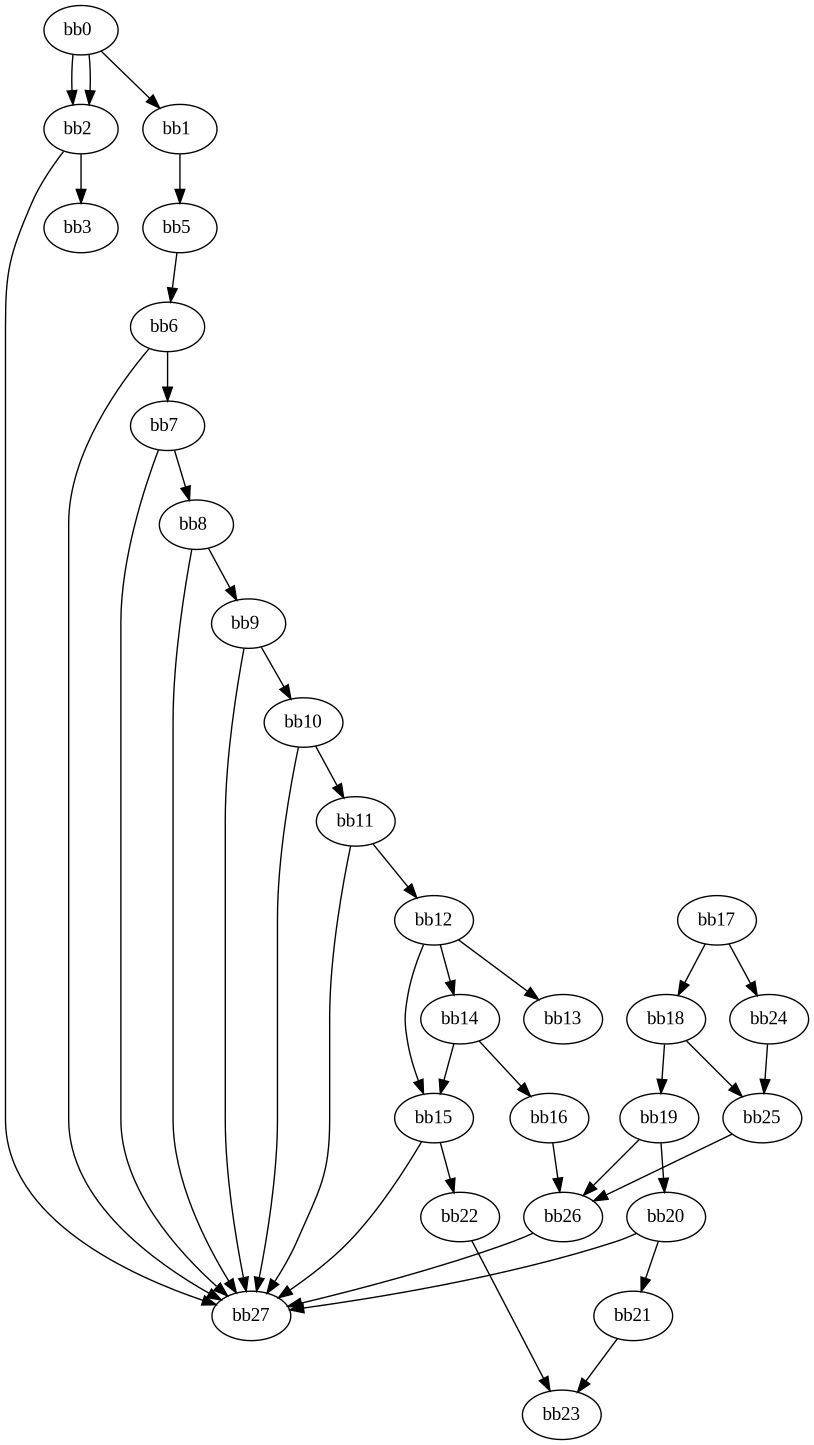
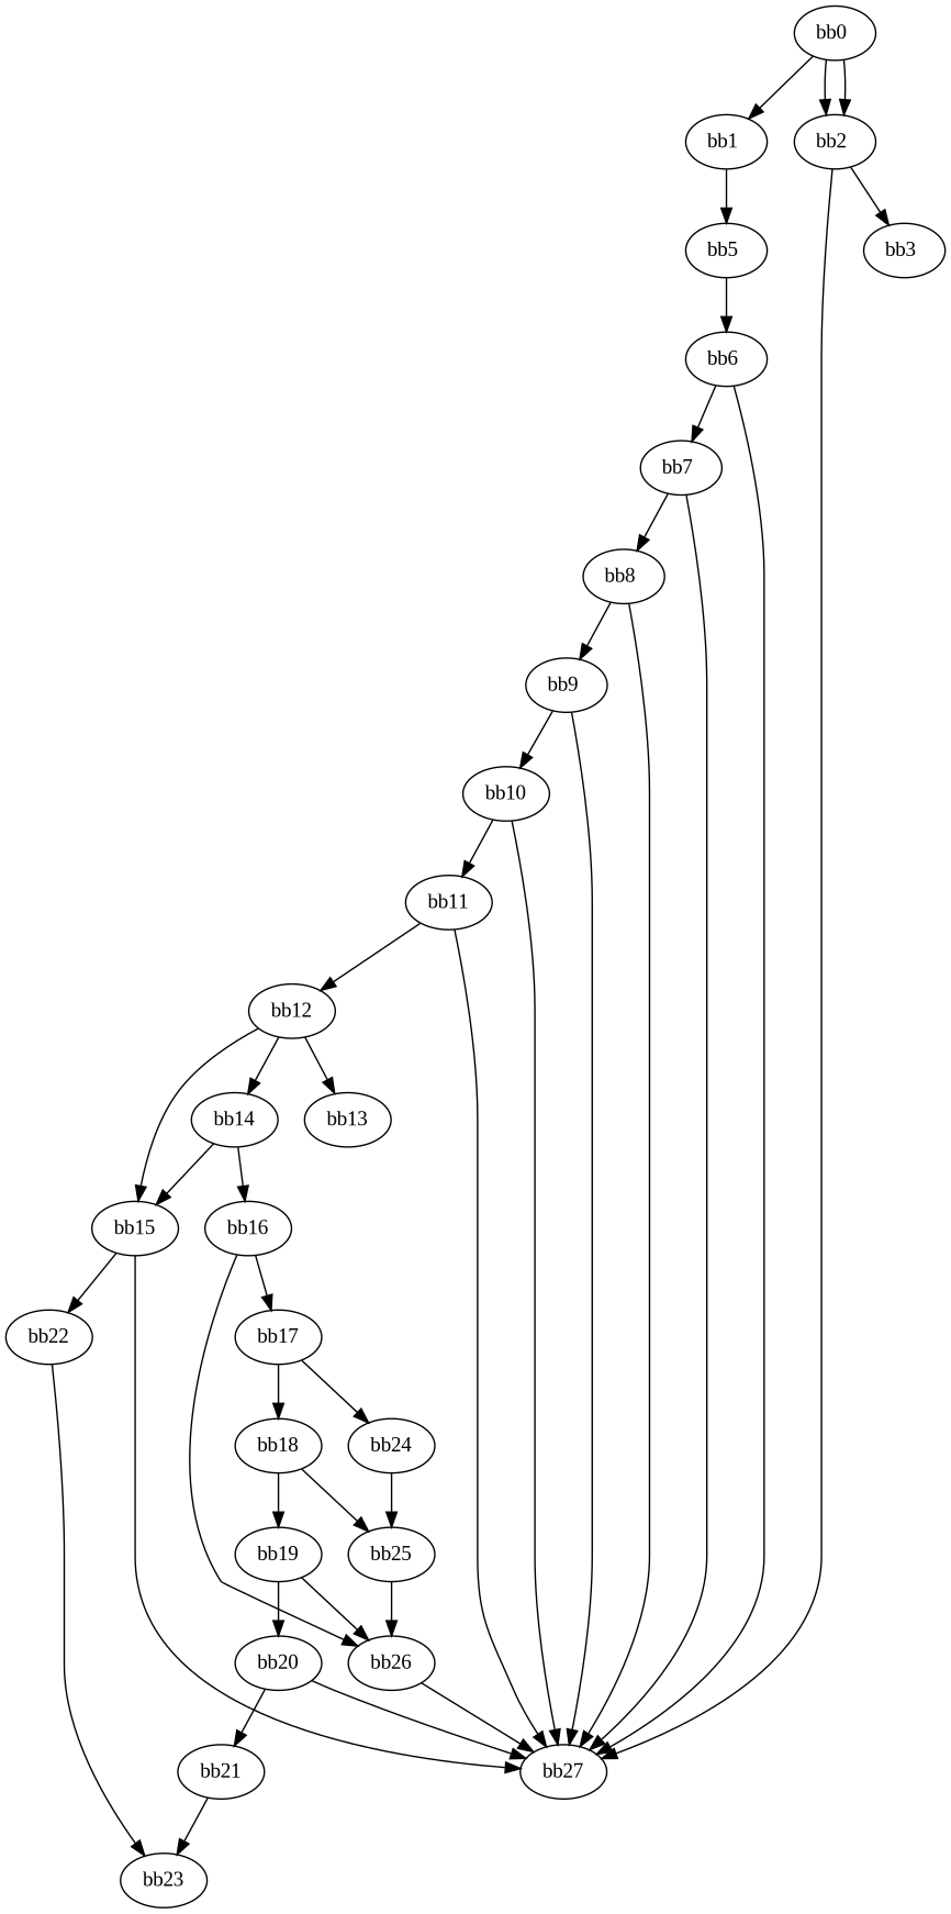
  digraph {
    fontname="Liberation Serif"
    node [fontname="Liberation Serif"]
    edge [fontname="Liberation Serif"]
    n1 [label="bb0\l"]
    n2 [label="bb1\l"]
    n3 [label="bb2\l"]
    n4 [label="bb5\l"]
    n5 [label="bb3\l"]
    n6 [label="bb27\l"]
    n7 [label="bb6\l"]
    n8 [label="bb7\l"]
    n9 [label="bb8\l"]
    n10 [label="bb9\l"]
    n11 [label="bb10\l"]
    n12 [label="bb11\l"]
    n13 [label="bb12\l"]
    n14 [label="bb13\l"]
    n15 [label="bb14\l"]
    n16 [label="bb15\l"]
    n17 [label="bb16\l"]
    n18 [label="bb22\l"]
    n19 [label="bb17\l"]
    n20 [label="bb26\l"]
    n21 [label="bb23\l"]
    n22 [label="bb18\l"]
    n23 [label="bb24\l"]
    n24 [label="bb19\l"]
    n25 [label="bb25\l"]
    n26 [label="bb20\l"]
    n27 [label="bb21\l"]
    n1 -> n2
    n1 -> n3
    n1 -> n3
    n2 -> n4
    n3 -> n5
    n3 -> n6
    n4 -> n7
    n7 -> n6
    n7 -> n8
    n8 -> n6
    n8 -> n9
    n9 -> n6
    n9 -> n10
    n10 -> n6
    n10 -> n11
    n11 -> n6
    n11 -> n12
    n12 -> n6
    n12 -> n13
    n13 -> n14
    n13 -> n15
    n13 -> n16
    n15 -> n16
    n15 -> n17
    n16 -> n6
    n16 -> n18
+   n17 -> n19
    n17 -> n20
    n18 -> n21
    n19 -> n22
    n19 -> n23
    n20 -> n6
    n22 -> n24
    n22 -> n25
    n23 -> n25
    n24 -> n20
    n24 -> n26
    n25 -> n20
    n26 -> n6
    n26 -> n27
    n27 -> n21
  }
